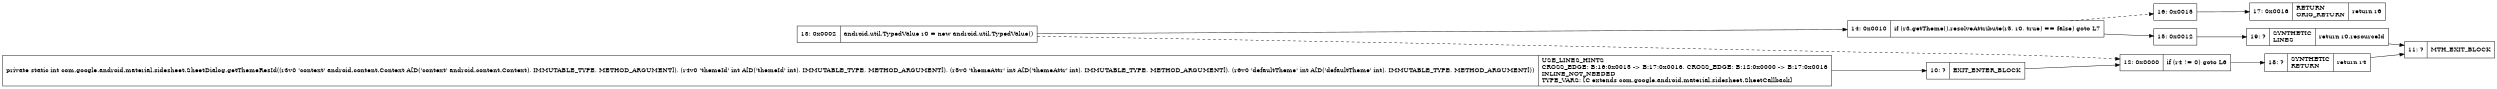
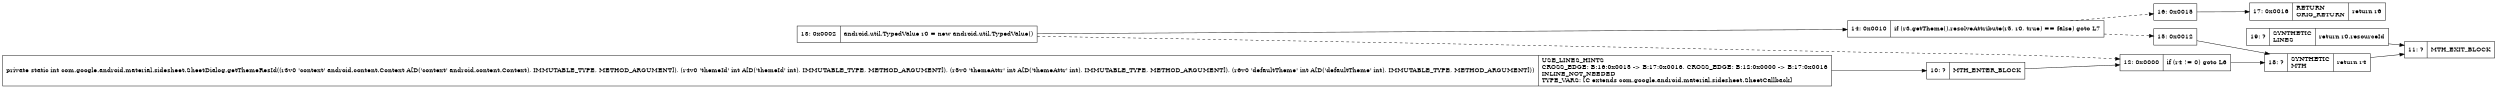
  digraph {
    rankdir=LR
    node [shape=record]
-   n1 [label="{10\:\ ?|EXIT_ENTER_BLOCK\l}"]
+   n1 [label="{10\:\ ?|MTH_ENTER_BLOCK\l}"]
    n2 [label="{12\:\ 0x0000|if (r4 != 0) goto L6\l}"]
-   n3 [label="{18\:\ ?|SYNTHETIC\lRETURN\l|return r4\l}"]
+   n3 [label="{18\:\ ?|SYNTHETIC\lMTH\l|return r4\l}"]
    n4 [label="{13\:\ 0x0002|android.util.TypedValue r0 = new android.util.TypedValue()\l}"]
    n5 [label="{14\:\ 0x0010|if (r3.getTheme().resolveAttribute(r5, r0, true) == false) goto L7\l}"]
    n6 [label="{11\:\ ?|MTH_EXIT_BLOCK\l}"]
    n7 [label="{15\:\ 0x0012}"]
    n8 [label="{16\:\ 0x0015}"]
    n9 [label="{19\:\ ?|SYNTHETIC\lLINES\l|return r0.resourceId\l}"]
    n10 [label="{17\:\ 0x0016|RETURN\lORIG_RETURN\l|return r6\l}"]
    n11 [label="{private static int com.google.android.material.sidesheet.SheetDialog.getThemeResId((r3v0 'context' android.content.Context A[D('context' android.content.Context), IMMUTABLE_TYPE, METHOD_ARGUMENT]), (r4v0 'themeId' int A[D('themeId' int), IMMUTABLE_TYPE, METHOD_ARGUMENT]), (r5v0 'themeAttr' int A[D('themeAttr' int), IMMUTABLE_TYPE, METHOD_ARGUMENT]), (r6v0 'defaultTheme' int A[D('defaultTheme' int), IMMUTABLE_TYPE, METHOD_ARGUMENT]))  | USE_LINES_HINTS\lCROSS_EDGE: B:16:0x0015 \-\> B:17:0x0016, CROSS_EDGE: B:12:0x0000 \-\> B:17:0x0016\lINLINE_NOT_NEEDED\lTYPE_VARS: [C extends com.google.android.material.sidesheet.SheetCallback]\l}"]
    n1 -> n2
    n2 -> n3
    n3 -> n6
    n4 -> n2 [style=dashed]
    n4 -> n5
-   n5 -> n7 [style=solid]
+   n5 -> n7 [style=dashed]
    n5 -> n8 [style=dashed]
-   n7 -> n9
+   n7 -> n3
    n8 -> n10
    n9 -> n6
    n11 -> n1
  }
